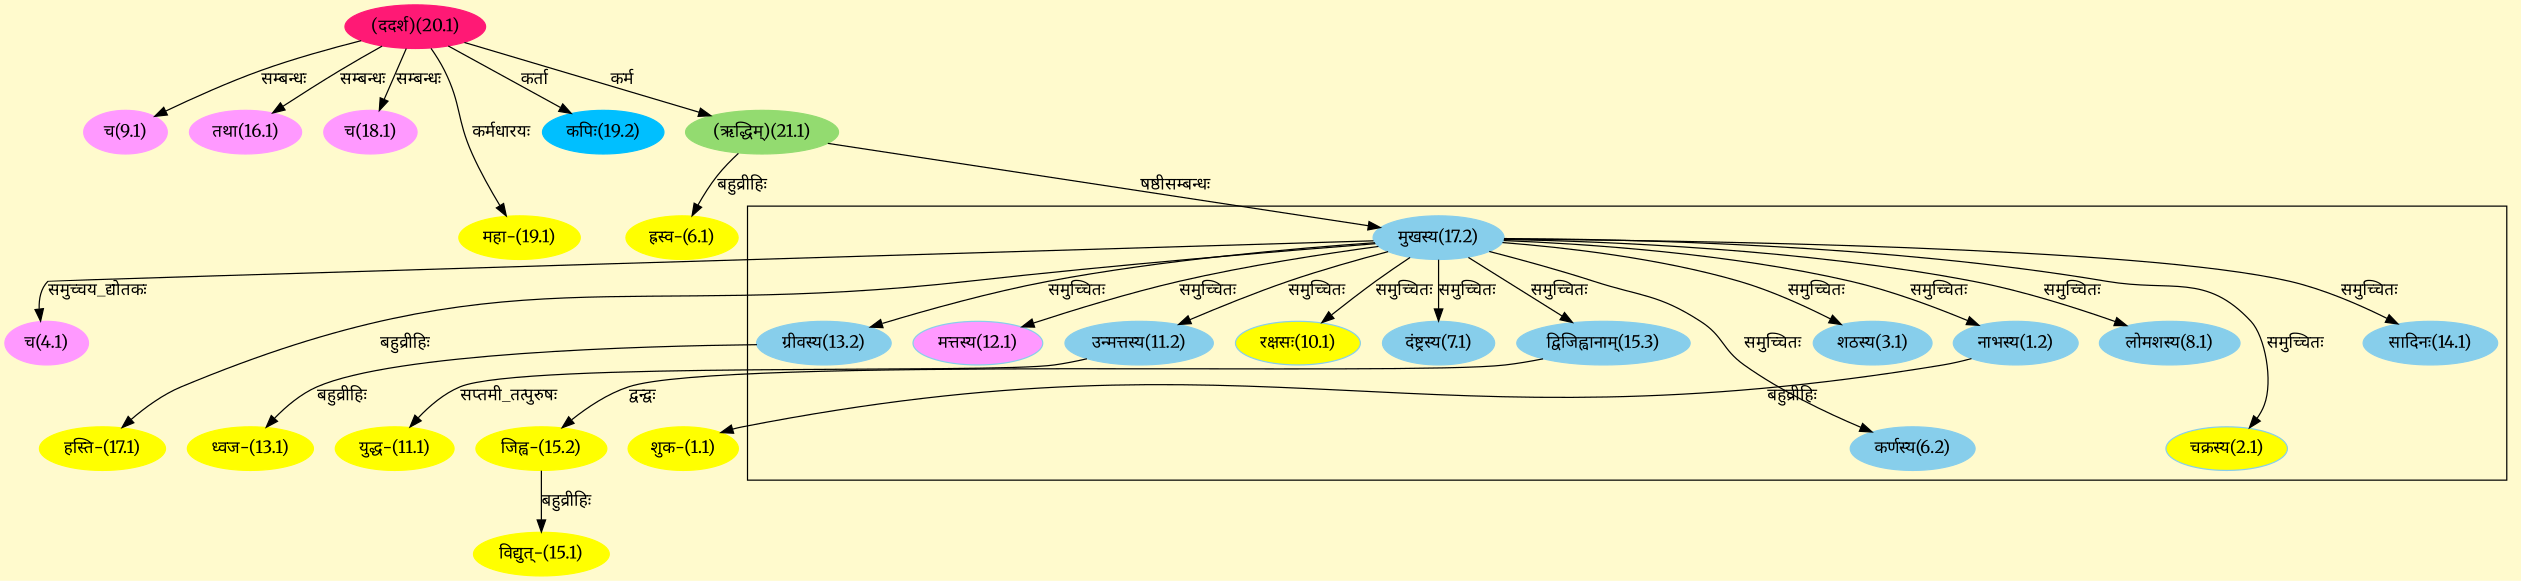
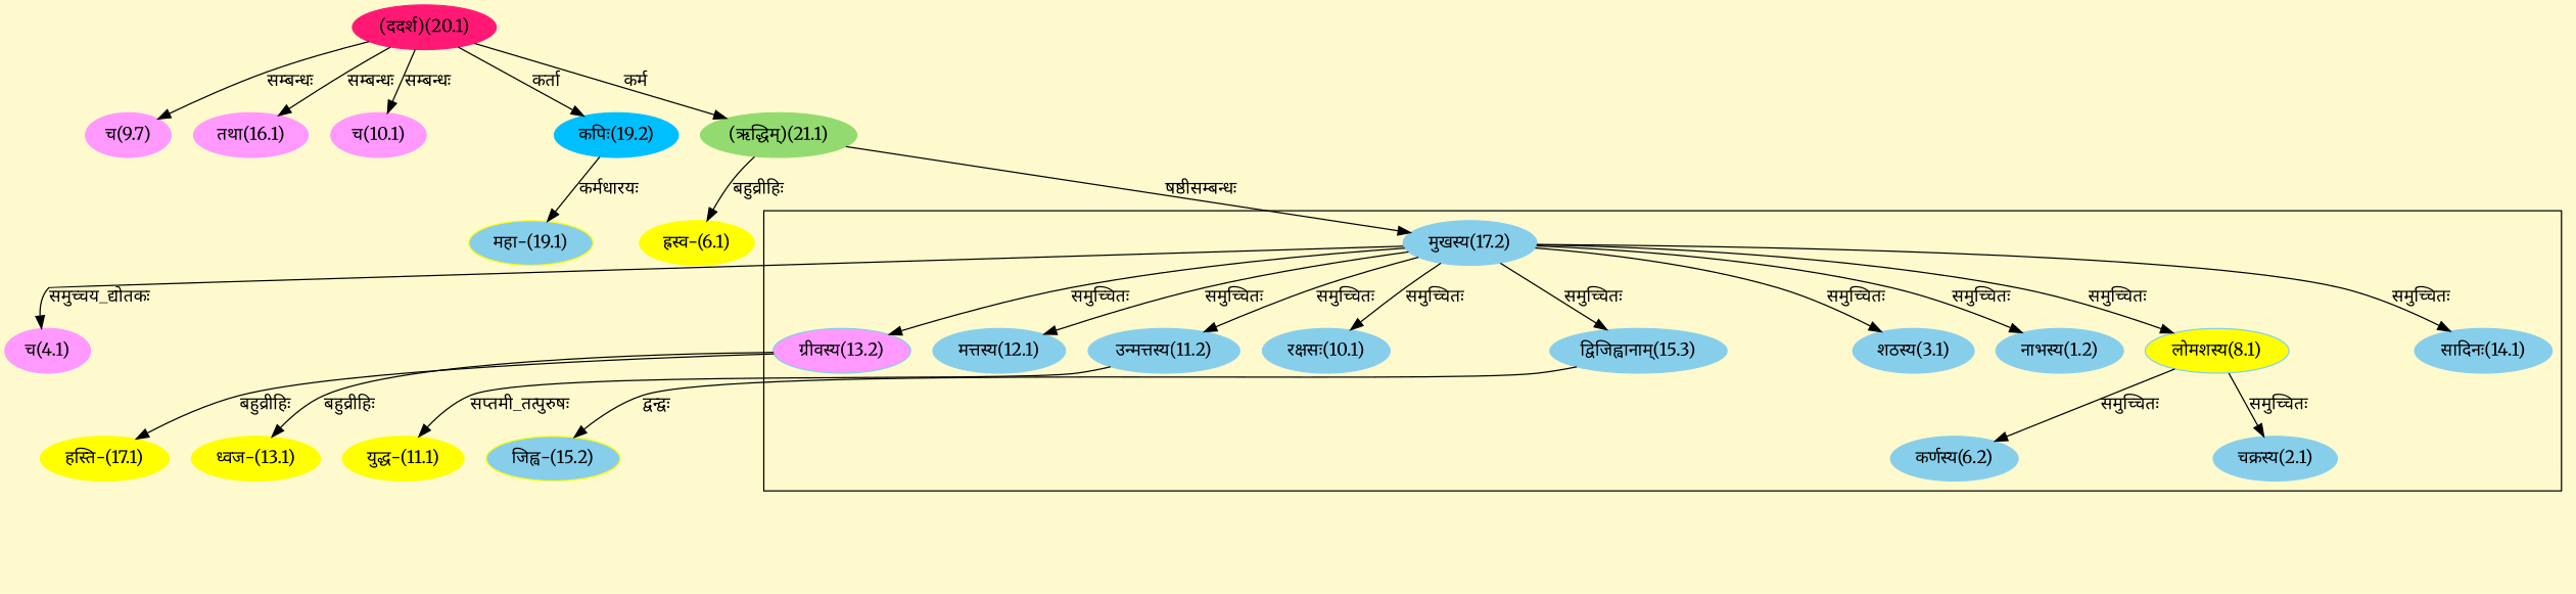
  digraph {
    bgcolor=lemonchiffon1
    compound=true
    fontname=Merriweather
    rankdir=BT
    node [color="#87CEEB" fontname=Merriweather style=filled]
    edge [dir=back fontname=Merriweather]
    n1 [label="नाभस्य(1.2)"]
    n2 [label="मुखस्य(17.2)"]
-   n3 [label="चक्रस्य(2.1)" fillcolor="#FFFF00"]
+   n3 [label="चक्रस्य(2.1)"]
    n4 [label="शठस्य(3.1)"]
    n5 [label="कर्णस्य(6.2)"]
-   n6 [label="दंष्ट्रस्य(7.1)"]
-   n7 [label="लोमशस्य(8.1)"]
-   n8 [label="रक्षसः(10.1)" fillcolor="#FFFF00"]
+   n7 [label="लोमशस्य(8.1)" fillcolor="#FFFF00"]
+   n8 [label="रक्षसः(10.1)"]
    n9 [label="उन्मत्तस्य(11.2)"]
-   n10 [label="मत्तस्य(12.1)" fillcolor="#FF99FF"]
-   n11 [label="ग्रीवस्य(13.2)"]
+   n10 [label="मत्तस्य(12.1)"]
+   n11 [label="ग्रीवस्य(13.2)" fillcolor="#FF99FF"]
    n12 [label="सादिनः(14.1)"]
    n13 [label="द्विजिह्वानाम्(15.3)"]
    n14 [color="#93DB70" label="(ऋद्धिम्)(21.1)"]
    n15 [color="#FF1975" label="(ददर्श)(20.1)"]
-   n16 [color="#FFFF00" label="शुक-(1.1)"]
    n17 [color="#FF99FF" label="च(4.1)"]
    n18 [color="#FFFF00" label="ह्रस्व-(6.1)"]
-   n19 [color="#FF99FF" label="च(9.1)"]
+   n19 [color="#FF99FF" label="च(9.7)"]
    n20 [color="#FFFF00" label="युद्ध-(11.1)"]
    n21 [color="#FFFF00" label="ध्वज-(13.1)"]
-   n22 [color="#FFFF00" label="विद्युत्-(15.1)"]
-   n23 [color="#FFFF00" label="जिह्व-(15.2)"]
+   n23 [color="#FFFF00" label="जिह्व-(15.2)" fillcolor="#87CEEB"]
    n24 [color="#FF99FF" label="तथा(16.1)"]
    n25 [color="#FFFF00" label="हस्ति-(17.1)"]
-   n26 [color="#FF99FF" label="च(18.1)"]
-   n27 [color="#FFFF00" label="महा-(19.1)"]
+   n26 [color="#FF99FF" label="च(10.1)"]
+   n27 [color="#FFFF00" label="महा-(19.1)" fillcolor="#87CEEB"]
    n28 [color="#00BFFF" label="कपिः(19.2)"]
    subgraph cluster_1 {
      n1
      n2
      n3
      n4
      n5
-     n6
      n7
      n8
      n9
      n10
      n11
      n12
      n13
    }
    n1 -> n2 [label="समुच्चितः"]
    n2 -> n14 [label="षष्ठीसम्बन्धः"]
-   n3 -> n2 [label="समुच्चितः"]
+   n3 -> n7 [label="समुच्चितः"]
    n4 -> n2 [label="समुच्चितः"]
-   n5 -> n2 [label="समुच्चितः"]
-   n6 -> n2 [label="समुच्चितः"]
+   n5 -> n7 [label="समुच्चितः"]
    n7 -> n2 [label="समुच्चितः"]
    n8 -> n2 [label="समुच्चितः"]
    n9 -> n2 [label="समुच्चितः"]
    n10 -> n2 [label="समुच्चितः"]
    n11 -> n2 [label="समुच्चितः"]
    n12 -> n2 [label="समुच्चितः"]
    n13 -> n2 [label="समुच्चितः"]
    n14 -> n15 [label="कर्म"]
-   n16 -> n1 [label="बहुव्रीहिः"]
    n17 -> n2 [label="समुच्चय_द्योतकः"]
    n18 -> n14 [label="बहुव्रीहिः"]
    n19 -> n15 [label="सम्बन्धः"]
    n20 -> n9 [label="सप्तमी_तत्पुरुषः"]
    n21 -> n11 [label="बहुव्रीहिः"]
-   n22 -> n23 [label="बहुव्रीहिः"]
    n23 -> n13 [label="द्वन्द्वः"]
    n24 -> n15 [label="सम्बन्धः"]
-   n25 -> n2 [label="बहुव्रीहिः"]
+   n25 -> n11 [label="बहुव्रीहिः"]
    n26 -> n15 [label="सम्बन्धः"]
-   n27 -> n15 [label="कर्मधारयः"]
+   n27 -> n28 [label="कर्मधारयः"]
    n28 -> n15 [label="कर्ता"]
  }
